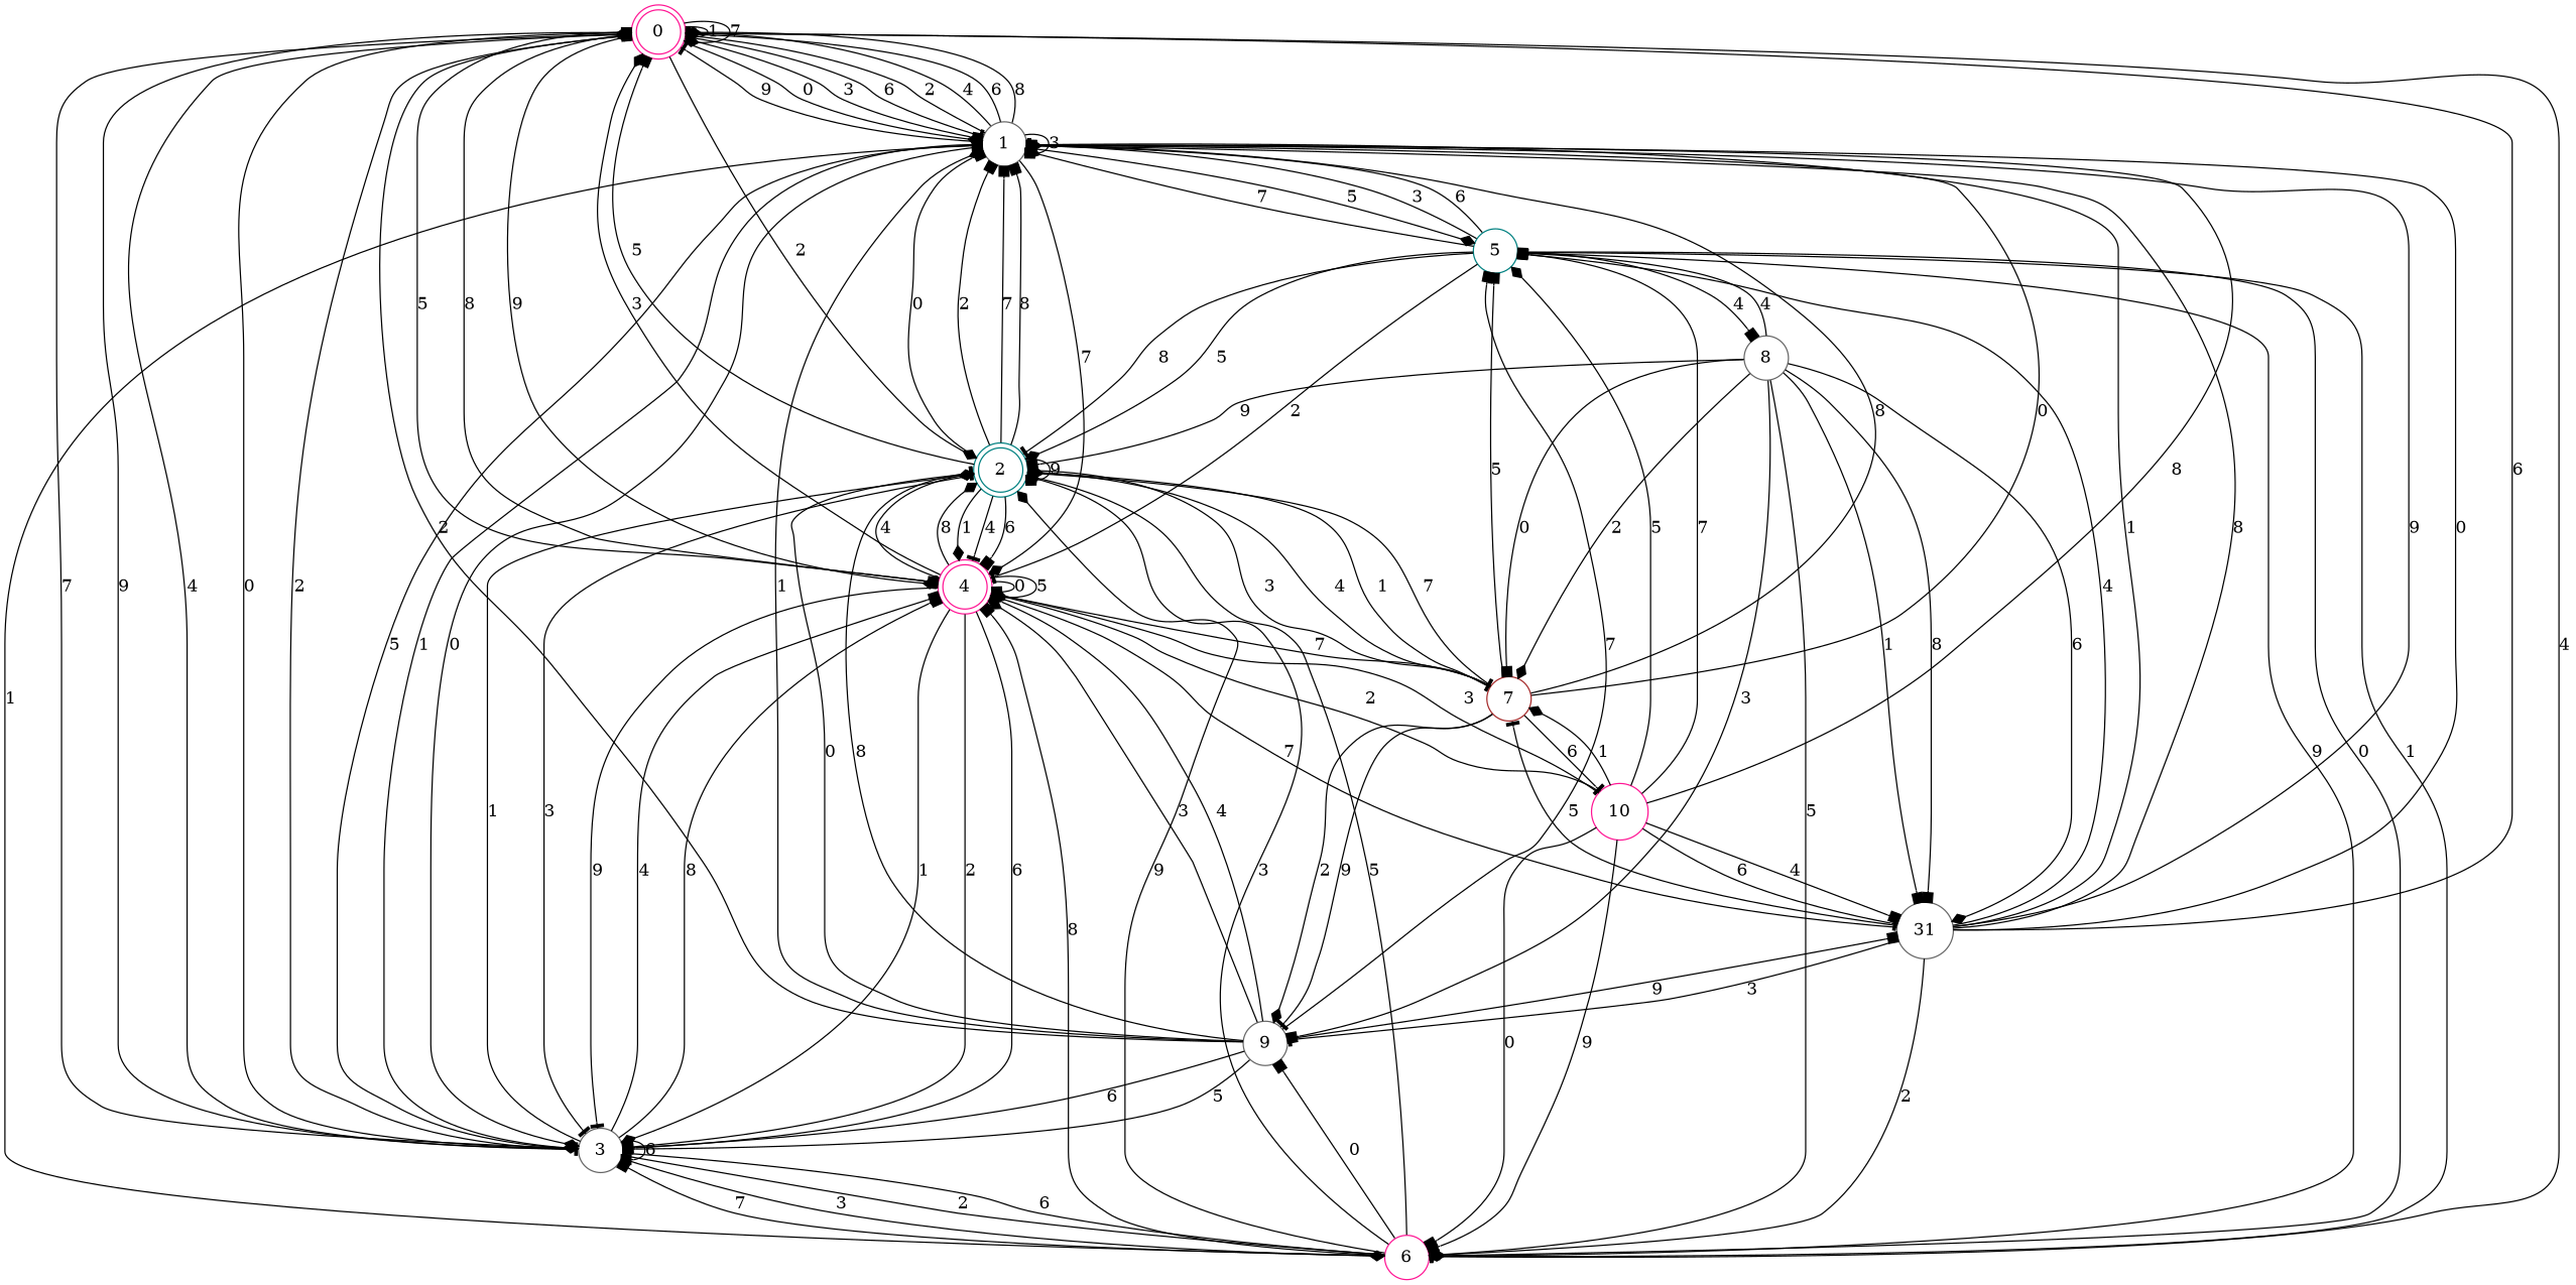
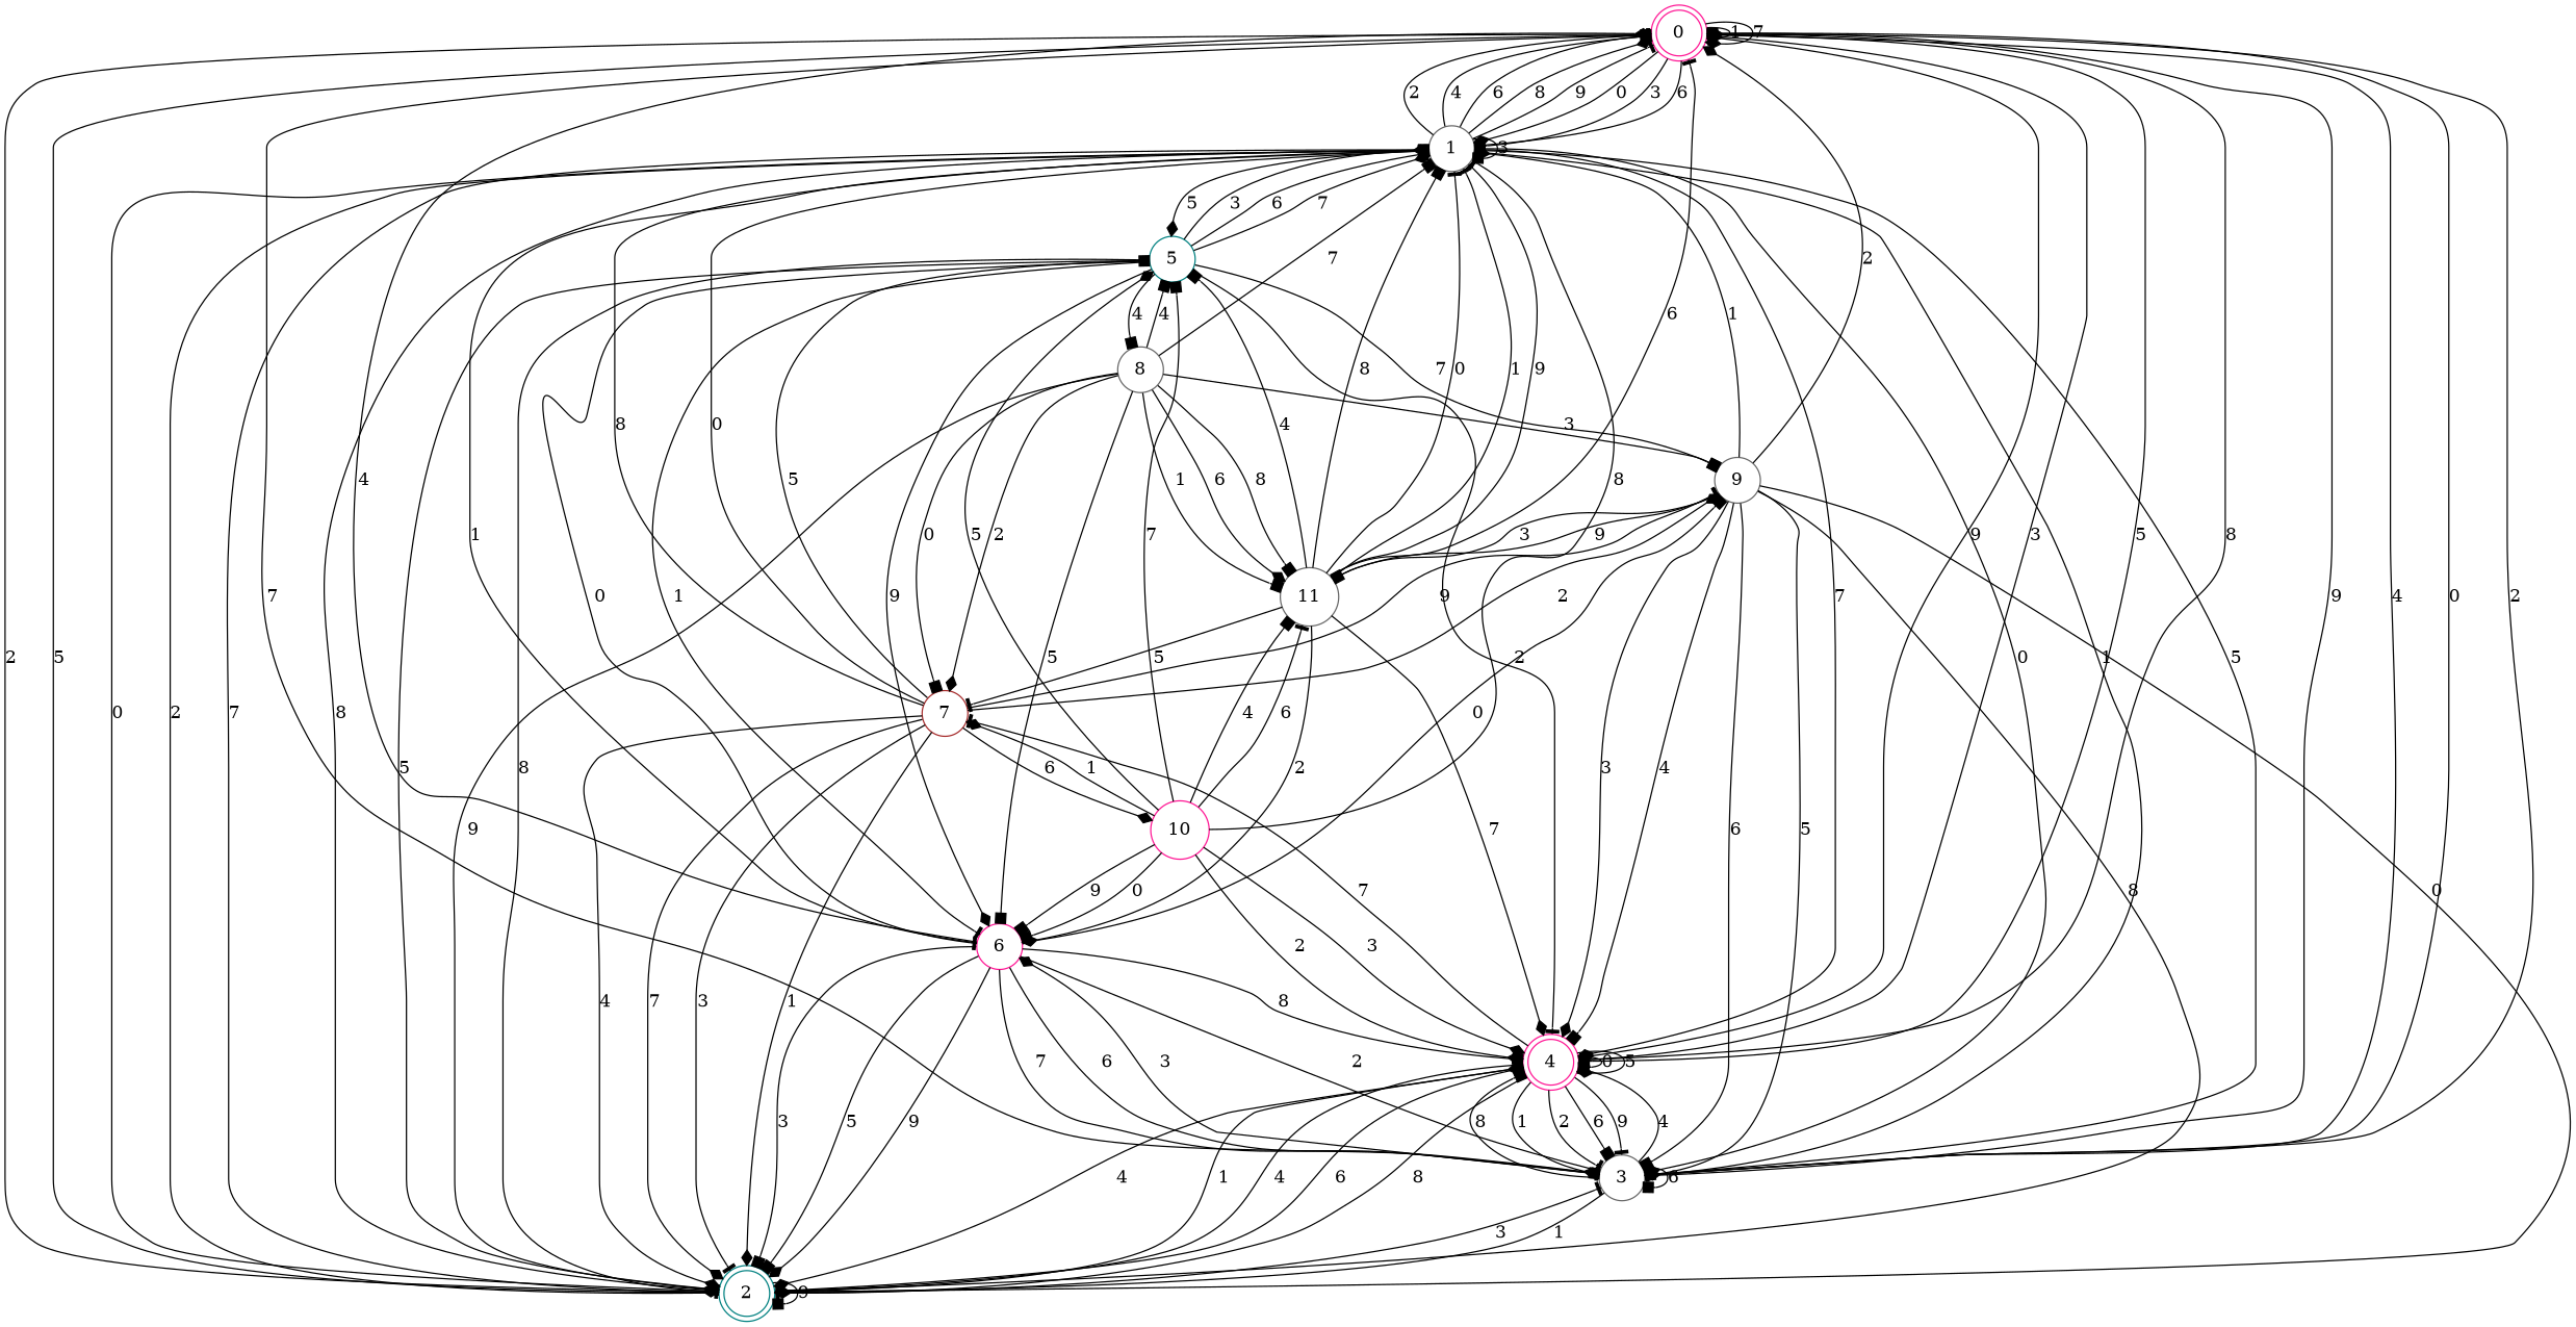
  digraph {
    node [color=gray40 shape=circle]
    edge [arrowhead=box]
    n1 [color=deeppink label=0 shape=doublecircle]
    n2 [label=1]
    n3 [color=teal label=2 shape=doublecircle]
    n4 [label=3]
    n5 [color=deeppink label=4 shape=doublecircle]
    n6 [color=teal label=5]
    n7 [color=deeppink label=6]
    n8 [color=brown label=7]
    n9 [label=8]
    n10 [label=9]
    n11 [color=deeppink label=10]
-   n12 [label=31]
+   n12 [label=11]
    n1 -> n1 [arrowhead=tee label=1]
    n1 -> n1 [arrowhead=diamond label=7]
    n1 -> n2 [arrowhead=diamond label=0]
    n1 -> n2 [label=3]
    n1 -> n2 [arrowhead=tee label=6]
    n1 -> n3 [arrowhead=diamond label=2]
    n1 -> n4 [arrowhead=tee label=4]
    n1 -> n5 [label=5]
    n1 -> n5 [arrowhead=tee label=8]
    n1 -> n5 [arrowhead=diamond label=9]
    n2 -> n1 [arrowhead=tee label=2]
    n2 -> n1 [label=4]
    n2 -> n1 [arrowhead=tee label=6]
    n2 -> n1 [arrowhead=diamond label=8]
    n2 -> n1 [arrowhead=tee label=9]
    n2 -> n2 [label=3]
    n2 -> n4 [arrowhead=diamond label=0]
    n2 -> n4 [arrowhead=diamond label=1]
    n2 -> n5 [arrowhead=diamond label=7]
    n2 -> n6 [arrowhead=diamond label=5]
    n3 -> n1 [label=5]
    n3 -> n2 [label=0]
    n3 -> n2 [label=2]
    n3 -> n2 [label=7]
    n3 -> n2 [label=8]
    n3 -> n3 [label=9]
    n3 -> n4 [arrowhead=tee label=3]
    n3 -> n5 [arrowhead=diamond label=1]
    n3 -> n5 [arrowhead=tee label=4]
    n3 -> n5 [label=6]
    n4 -> n1 [arrowhead=diamond label=0]
    n4 -> n1 [label=2]
    n4 -> n1 [arrowhead=tee label=7]
    n4 -> n1 [label=9]
    n4 -> n2 [label=5]
    n4 -> n3 [arrowhead=diamond label=1]
    n4 -> n4 [label=6]
    n4 -> n5 [label=4]
    n4 -> n5 [label=8]
    n4 -> n7 [arrowhead=diamond label=3]
    n5 -> n1 [arrowhead=diamond label=3]
    n5 -> n3 [arrowhead=diamond label=4]
    n5 -> n3 [arrowhead=diamond label=8]
    n5 -> n4 [arrowhead=diamond label=1]
    n5 -> n4 [arrowhead=tee label=2]
    n5 -> n4 [label=6]
    n5 -> n4 [arrowhead=tee label=9]
    n5 -> n5 [label=0]
    n5 -> n5 [arrowhead=diamond label=5]
    n5 -> n8 [arrowhead=tee label=7]
    n6 -> n2 [arrowhead=diamond label=3]
    n6 -> n2 [arrowhead=tee label=6]
    n6 -> n2 [arrowhead=diamond label=7]
    n6 -> n3 [arrowhead=diamond label=5]
    n6 -> n3 [arrowhead=tee label=8]
    n6 -> n5 [arrowhead=tee label=2]
    n6 -> n7 [arrowhead=tee label=0]
    n6 -> n7 [arrowhead=tee label=1]
    n6 -> n7 [arrowhead=diamond label=9]
    n6 -> n9 [label=4]
    n7 -> n1 [arrowhead=diamond label=4]
    n7 -> n2 [label=1]
    n7 -> n3 [label=3]
    n7 -> n3 [label=5]
    n7 -> n3 [arrowhead=diamond label=9]
    n7 -> n4 [arrowhead=tee label=2]
    n7 -> n4 [arrowhead=tee label=6]
    n7 -> n4 [label=7]
    n7 -> n5 [label=8]
    n7 -> n10 [label=0]
    n8 -> n2 [label=0]
    n8 -> n2 [label=8]
    n8 -> n3 [arrowhead=diamond label=1]
    n8 -> n3 [arrowhead=tee label=3]
    n8 -> n3 [arrowhead=diamond label=4]
    n8 -> n3 [arrowhead=diamond label=7]
    n8 -> n6 [label=5]
    n8 -> n10 [arrowhead=diamond label=2]
    n8 -> n10 [arrowhead=tee label=9]
-   n8 -> n11 [arrowhead=tee label=6]
+   n8 -> n11 [arrowhead=diamond label=6]
+   n9 -> n2 [label=7]
    n9 -> n3 [label=9]
    n9 -> n6 [label=4]
    n9 -> n7 [label=5]
    n9 -> n8 [label=0]
    n9 -> n8 [arrowhead=diamond label=2]
    n9 -> n10 [label=3]
    n9 -> n12 [label=1]
    n9 -> n12 [arrowhead=diamond label=6]
    n9 -> n12 [label=8]
    n10 -> n1 [arrowhead=diamond label=2]
    n10 -> n2 [arrowhead=diamond label=1]
    n10 -> n3 [arrowhead=tee label=0]
    n10 -> n3 [arrowhead=tee label=8]
    n10 -> n4 [label=5]
    n10 -> n4 [label=6]
    n10 -> n5 [arrowhead=diamond label=3]
    n10 -> n5 [label=4]
-   n10 -> n6 [label=7]
+   n6 -> n10 [label=7]
    n10 -> n12 [label=9]
    n11 -> n2 [arrowhead=tee label=8]
    n11 -> n5 [arrowhead=diamond label=2]
    n11 -> n5 [arrowhead=diamond label=3]
    n11 -> n6 [arrowhead=diamond label=5]
    n11 -> n6 [label=7]
    n11 -> n7 [label=0]
    n11 -> n7 [label=9]
    n11 -> n8 [arrowhead=diamond label=1]
    n11 -> n12 [label=4]
    n11 -> n12 [arrowhead=tee label=6]
    n12 -> n1 [arrowhead=tee label=6]
    n12 -> n2 [arrowhead=tee label=0]
    n12 -> n2 [arrowhead=tee label=1]
    n12 -> n2 [label=8]
    n12 -> n2 [arrowhead=tee label=9]
    n12 -> n5 [arrowhead=diamond label=7]
    n12 -> n6 [label=4]
    n12 -> n7 [arrowhead=diamond label=2]
    n12 -> n8 [arrowhead=tee label=5]
    n12 -> n10 [arrowhead=tee label=3]
  }
